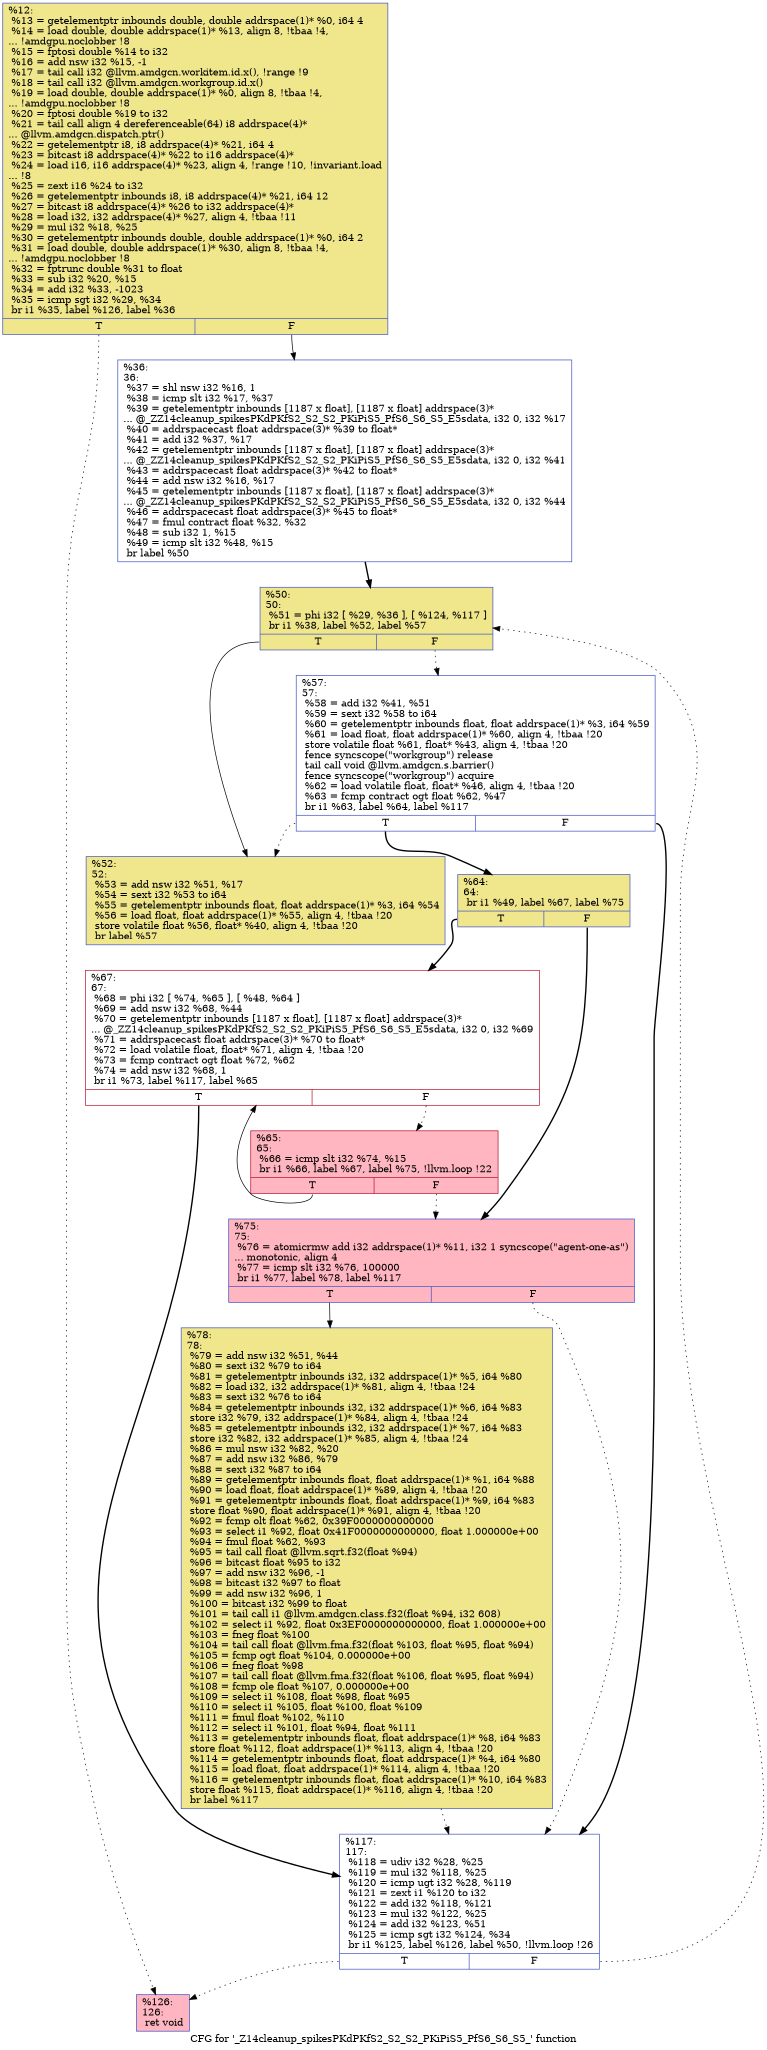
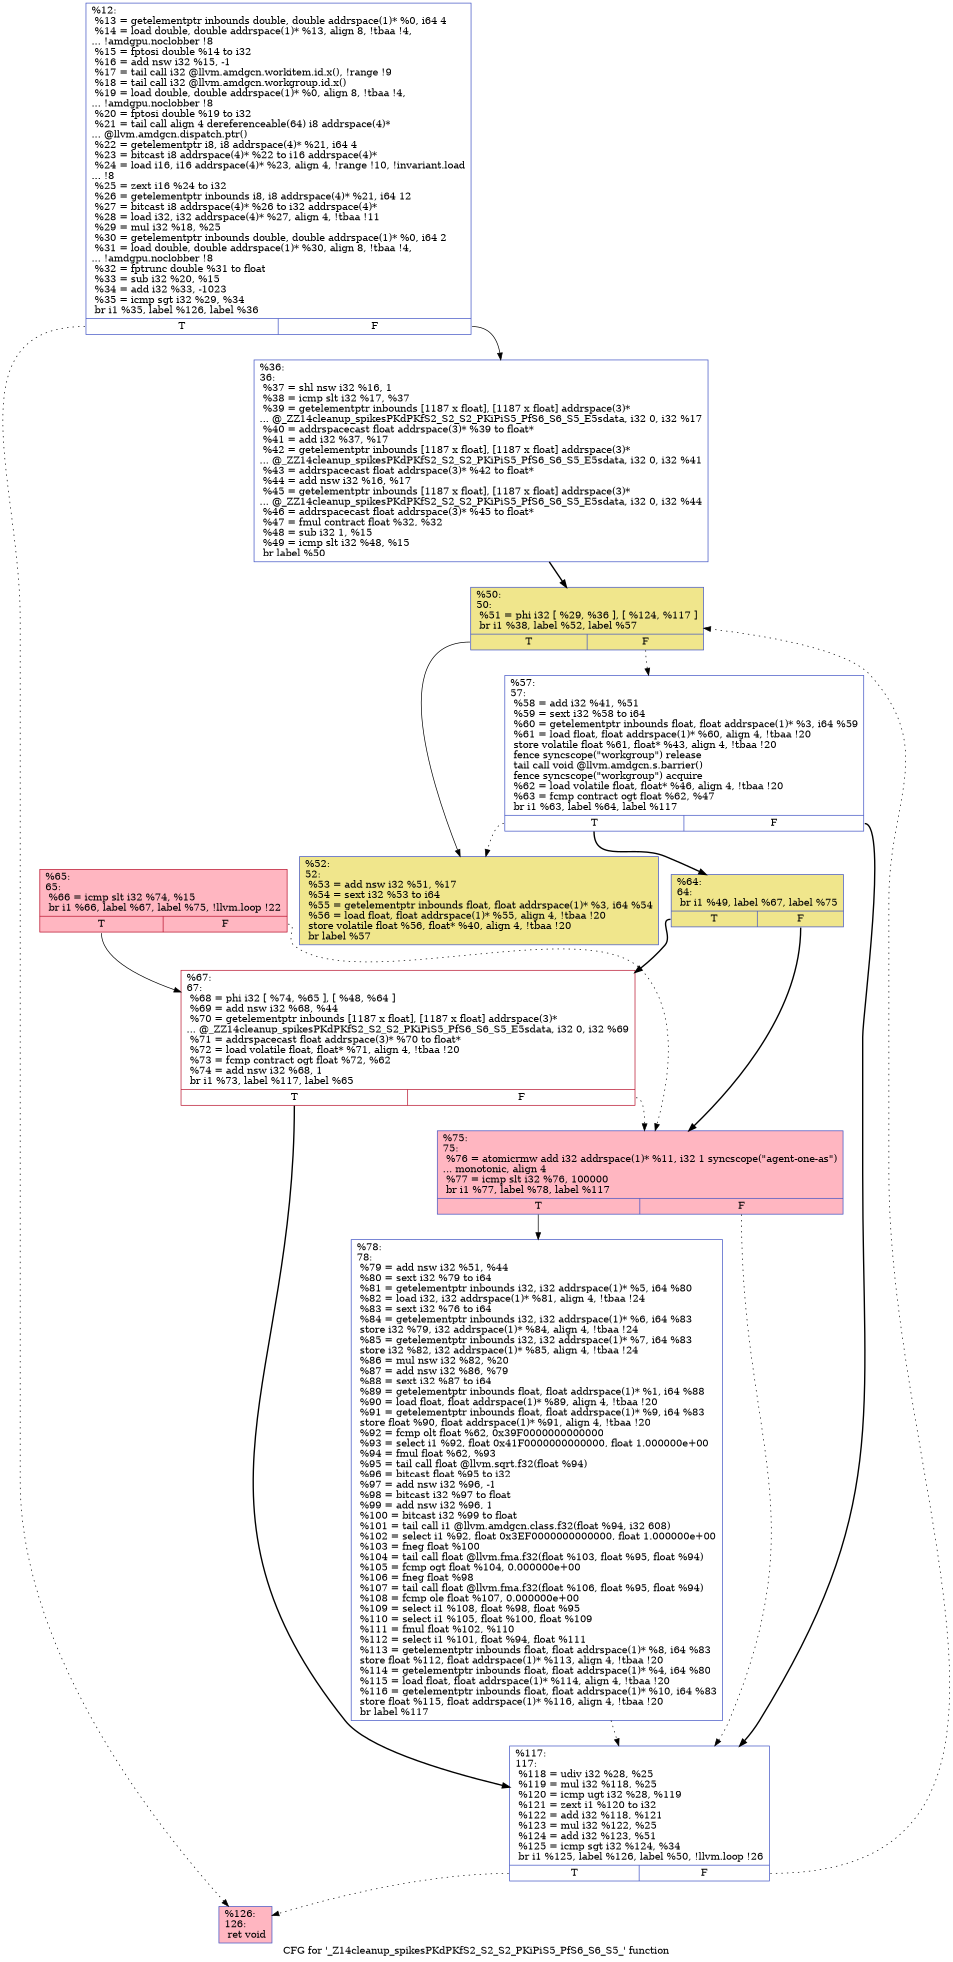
  digraph {
    label="CFG for '_Z14cleanup_spikesPKdPKfS2_S2_S2_PKiPiS5_PfS6_S6_S5_' function"
    node [color="#3d50c3ff" fillcolor=khaki shape=record style=filled]
    edge [style=dotted tailport=s0]
-   n1 [label="{%12:\l  %13 = getelementptr inbounds double, double addrspace(1)* %0, i64 4\l  %14 = load double, double addrspace(1)* %13, align 8, !tbaa !4,\l... !amdgpu.noclobber !8\l  %15 = fptosi double %14 to i32\l  %16 = add nsw i32 %15, -1\l  %17 = tail call i32 @llvm.amdgcn.workitem.id.x(), !range !9\l  %18 = tail call i32 @llvm.amdgcn.workgroup.id.x()\l  %19 = load double, double addrspace(1)* %0, align 8, !tbaa !4,\l... !amdgpu.noclobber !8\l  %20 = fptosi double %19 to i32\l  %21 = tail call align 4 dereferenceable(64) i8 addrspace(4)*\l... @llvm.amdgcn.dispatch.ptr()\l  %22 = getelementptr i8, i8 addrspace(4)* %21, i64 4\l  %23 = bitcast i8 addrspace(4)* %22 to i16 addrspace(4)*\l  %24 = load i16, i16 addrspace(4)* %23, align 4, !range !10, !invariant.load\l... !8\l  %25 = zext i16 %24 to i32\l  %26 = getelementptr inbounds i8, i8 addrspace(4)* %21, i64 12\l  %27 = bitcast i8 addrspace(4)* %26 to i32 addrspace(4)*\l  %28 = load i32, i32 addrspace(4)* %27, align 4, !tbaa !11\l  %29 = mul i32 %18, %25\l  %30 = getelementptr inbounds double, double addrspace(1)* %0, i64 2\l  %31 = load double, double addrspace(1)* %30, align 8, !tbaa !4,\l... !amdgpu.noclobber !8\l  %32 = fptrunc double %31 to float\l  %33 = sub i32 %20, %15\l  %34 = add i32 %33, -1023\l  %35 = icmp sgt i32 %29, %34\l  br i1 %35, label %126, label %36\l|{<s0>T|<s1>F}}"]
+   n1 [fillcolor=white label="{%12:\l  %13 = getelementptr inbounds double, double addrspace(1)* %0, i64 4\l  %14 = load double, double addrspace(1)* %13, align 8, !tbaa !4,\l... !amdgpu.noclobber !8\l  %15 = fptosi double %14 to i32\l  %16 = add nsw i32 %15, -1\l  %17 = tail call i32 @llvm.amdgcn.workitem.id.x(), !range !9\l  %18 = tail call i32 @llvm.amdgcn.workgroup.id.x()\l  %19 = load double, double addrspace(1)* %0, align 8, !tbaa !4,\l... !amdgpu.noclobber !8\l  %20 = fptosi double %19 to i32\l  %21 = tail call align 4 dereferenceable(64) i8 addrspace(4)*\l... @llvm.amdgcn.dispatch.ptr()\l  %22 = getelementptr i8, i8 addrspace(4)* %21, i64 4\l  %23 = bitcast i8 addrspace(4)* %22 to i16 addrspace(4)*\l  %24 = load i16, i16 addrspace(4)* %23, align 4, !range !10, !invariant.load\l... !8\l  %25 = zext i16 %24 to i32\l  %26 = getelementptr inbounds i8, i8 addrspace(4)* %21, i64 12\l  %27 = bitcast i8 addrspace(4)* %26 to i32 addrspace(4)*\l  %28 = load i32, i32 addrspace(4)* %27, align 4, !tbaa !11\l  %29 = mul i32 %18, %25\l  %30 = getelementptr inbounds double, double addrspace(1)* %0, i64 2\l  %31 = load double, double addrspace(1)* %30, align 8, !tbaa !4,\l... !amdgpu.noclobber !8\l  %32 = fptrunc double %31 to float\l  %33 = sub i32 %20, %15\l  %34 = add i32 %33, -1023\l  %35 = icmp sgt i32 %29, %34\l  br i1 %35, label %126, label %36\l|{<s0>T|<s1>F}}"]
    n2 [fillcolor=lightpink label="{%126:\l126:                                              \l  ret void\l}"]
    n3 [fillcolor=white label="{%36:\l36:                                               \l  %37 = shl nsw i32 %16, 1\l  %38 = icmp slt i32 %17, %37\l  %39 = getelementptr inbounds [1187 x float], [1187 x float] addrspace(3)*\l... @_ZZ14cleanup_spikesPKdPKfS2_S2_S2_PKiPiS5_PfS6_S6_S5_E5sdata, i32 0, i32 %17\l  %40 = addrspacecast float addrspace(3)* %39 to float*\l  %41 = add i32 %37, %17\l  %42 = getelementptr inbounds [1187 x float], [1187 x float] addrspace(3)*\l... @_ZZ14cleanup_spikesPKdPKfS2_S2_S2_PKiPiS5_PfS6_S6_S5_E5sdata, i32 0, i32 %41\l  %43 = addrspacecast float addrspace(3)* %42 to float*\l  %44 = add nsw i32 %16, %17\l  %45 = getelementptr inbounds [1187 x float], [1187 x float] addrspace(3)*\l... @_ZZ14cleanup_spikesPKdPKfS2_S2_S2_PKiPiS5_PfS6_S6_S5_E5sdata, i32 0, i32 %44\l  %46 = addrspacecast float addrspace(3)* %45 to float*\l  %47 = fmul contract float %32, %32\l  %48 = sub i32 1, %15\l  %49 = icmp slt i32 %48, %15\l  br label %50\l}"]
    n4 [label="{%50:\l50:                                               \l  %51 = phi i32 [ %29, %36 ], [ %124, %117 ]\l  br i1 %38, label %52, label %57\l|{<s0>T|<s1>F}}"]
    n5 [label="{%52:\l52:                                               \l  %53 = add nsw i32 %51, %17\l  %54 = sext i32 %53 to i64\l  %55 = getelementptr inbounds float, float addrspace(1)* %3, i64 %54\l  %56 = load float, float addrspace(1)* %55, align 4, !tbaa !20\l  store volatile float %56, float* %40, align 4, !tbaa !20\l  br label %57\l}"]
    n6 [fillcolor=white label="{%57:\l57:                                               \l  %58 = add i32 %41, %51\l  %59 = sext i32 %58 to i64\l  %60 = getelementptr inbounds float, float addrspace(1)* %3, i64 %59\l  %61 = load float, float addrspace(1)* %60, align 4, !tbaa !20\l  store volatile float %61, float* %43, align 4, !tbaa !20\l  fence syncscope(\"workgroup\") release\l  tail call void @llvm.amdgcn.s.barrier()\l  fence syncscope(\"workgroup\") acquire\l  %62 = load volatile float, float* %46, align 4, !tbaa !20\l  %63 = fcmp contract ogt float %62, %47\l  br i1 %63, label %64, label %117\l|{<s0>T|<s1>F}}"]
    n7 [label="{%64:\l64:                                               \l  br i1 %49, label %67, label %75\l|{<s0>T|<s1>F}}"]
    n8 [fillcolor=white label="{%117:\l117:                                              \l  %118 = udiv i32 %28, %25\l  %119 = mul i32 %118, %25\l  %120 = icmp ugt i32 %28, %119\l  %121 = zext i1 %120 to i32\l  %122 = add i32 %118, %121\l  %123 = mul i32 %122, %25\l  %124 = add i32 %123, %51\l  %125 = icmp sgt i32 %124, %34\l  br i1 %125, label %126, label %50, !llvm.loop !26\l|{<s0>T|<s1>F}}"]
    n9 [color="#b70d28ff" fillcolor=white label="{%67:\l67:                                               \l  %68 = phi i32 [ %74, %65 ], [ %48, %64 ]\l  %69 = add nsw i32 %68, %44\l  %70 = getelementptr inbounds [1187 x float], [1187 x float] addrspace(3)*\l... @_ZZ14cleanup_spikesPKdPKfS2_S2_S2_PKiPiS5_PfS6_S6_S5_E5sdata, i32 0, i32 %69\l  %71 = addrspacecast float addrspace(3)* %70 to float*\l  %72 = load volatile float, float* %71, align 4, !tbaa !20\l  %73 = fcmp contract ogt float %72, %62\l  %74 = add nsw i32 %68, 1\l  br i1 %73, label %117, label %65\l|{<s0>T|<s1>F}}"]
    n10 [fillcolor=lightpink label="{%75:\l75:                                               \l  %76 = atomicrmw add i32 addrspace(1)* %11, i32 1 syncscope(\"agent-one-as\")\l... monotonic, align 4\l  %77 = icmp slt i32 %76, 100000\l  br i1 %77, label %78, label %117\l|{<s0>T|<s1>F}}"]
    n11 [color="#b70d28ff" fillcolor=lightpink label="{%65:\l65:                                               \l  %66 = icmp slt i32 %74, %15\l  br i1 %66, label %67, label %75, !llvm.loop !22\l|{<s0>T|<s1>F}}"]
-   n12 [label="{%78:\l78:                                               \l  %79 = add nsw i32 %51, %44\l  %80 = sext i32 %79 to i64\l  %81 = getelementptr inbounds i32, i32 addrspace(1)* %5, i64 %80\l  %82 = load i32, i32 addrspace(1)* %81, align 4, !tbaa !24\l  %83 = sext i32 %76 to i64\l  %84 = getelementptr inbounds i32, i32 addrspace(1)* %6, i64 %83\l  store i32 %79, i32 addrspace(1)* %84, align 4, !tbaa !24\l  %85 = getelementptr inbounds i32, i32 addrspace(1)* %7, i64 %83\l  store i32 %82, i32 addrspace(1)* %85, align 4, !tbaa !24\l  %86 = mul nsw i32 %82, %20\l  %87 = add nsw i32 %86, %79\l  %88 = sext i32 %87 to i64\l  %89 = getelementptr inbounds float, float addrspace(1)* %1, i64 %88\l  %90 = load float, float addrspace(1)* %89, align 4, !tbaa !20\l  %91 = getelementptr inbounds float, float addrspace(1)* %9, i64 %83\l  store float %90, float addrspace(1)* %91, align 4, !tbaa !20\l  %92 = fcmp olt float %62, 0x39F0000000000000\l  %93 = select i1 %92, float 0x41F0000000000000, float 1.000000e+00\l  %94 = fmul float %62, %93\l  %95 = tail call float @llvm.sqrt.f32(float %94)\l  %96 = bitcast float %95 to i32\l  %97 = add nsw i32 %96, -1\l  %98 = bitcast i32 %97 to float\l  %99 = add nsw i32 %96, 1\l  %100 = bitcast i32 %99 to float\l  %101 = tail call i1 @llvm.amdgcn.class.f32(float %94, i32 608)\l  %102 = select i1 %92, float 0x3EF0000000000000, float 1.000000e+00\l  %103 = fneg float %100\l  %104 = tail call float @llvm.fma.f32(float %103, float %95, float %94)\l  %105 = fcmp ogt float %104, 0.000000e+00\l  %106 = fneg float %98\l  %107 = tail call float @llvm.fma.f32(float %106, float %95, float %94)\l  %108 = fcmp ole float %107, 0.000000e+00\l  %109 = select i1 %108, float %98, float %95\l  %110 = select i1 %105, float %100, float %109\l  %111 = fmul float %102, %110\l  %112 = select i1 %101, float %94, float %111\l  %113 = getelementptr inbounds float, float addrspace(1)* %8, i64 %83\l  store float %112, float addrspace(1)* %113, align 4, !tbaa !20\l  %114 = getelementptr inbounds float, float addrspace(1)* %4, i64 %80\l  %115 = load float, float addrspace(1)* %114, align 4, !tbaa !20\l  %116 = getelementptr inbounds float, float addrspace(1)* %10, i64 %83\l  store float %115, float addrspace(1)* %116, align 4, !tbaa !20\l  br label %117\l}"]
+   n12 [fillcolor=white label="{%78:\l78:                                               \l  %79 = add nsw i32 %51, %44\l  %80 = sext i32 %79 to i64\l  %81 = getelementptr inbounds i32, i32 addrspace(1)* %5, i64 %80\l  %82 = load i32, i32 addrspace(1)* %81, align 4, !tbaa !24\l  %83 = sext i32 %76 to i64\l  %84 = getelementptr inbounds i32, i32 addrspace(1)* %6, i64 %83\l  store i32 %79, i32 addrspace(1)* %84, align 4, !tbaa !24\l  %85 = getelementptr inbounds i32, i32 addrspace(1)* %7, i64 %83\l  store i32 %82, i32 addrspace(1)* %85, align 4, !tbaa !24\l  %86 = mul nsw i32 %82, %20\l  %87 = add nsw i32 %86, %79\l  %88 = sext i32 %87 to i64\l  %89 = getelementptr inbounds float, float addrspace(1)* %1, i64 %88\l  %90 = load float, float addrspace(1)* %89, align 4, !tbaa !20\l  %91 = getelementptr inbounds float, float addrspace(1)* %9, i64 %83\l  store float %90, float addrspace(1)* %91, align 4, !tbaa !20\l  %92 = fcmp olt float %62, 0x39F0000000000000\l  %93 = select i1 %92, float 0x41F0000000000000, float 1.000000e+00\l  %94 = fmul float %62, %93\l  %95 = tail call float @llvm.sqrt.f32(float %94)\l  %96 = bitcast float %95 to i32\l  %97 = add nsw i32 %96, -1\l  %98 = bitcast i32 %97 to float\l  %99 = add nsw i32 %96, 1\l  %100 = bitcast i32 %99 to float\l  %101 = tail call i1 @llvm.amdgcn.class.f32(float %94, i32 608)\l  %102 = select i1 %92, float 0x3EF0000000000000, float 1.000000e+00\l  %103 = fneg float %100\l  %104 = tail call float @llvm.fma.f32(float %103, float %95, float %94)\l  %105 = fcmp ogt float %104, 0.000000e+00\l  %106 = fneg float %98\l  %107 = tail call float @llvm.fma.f32(float %106, float %95, float %94)\l  %108 = fcmp ole float %107, 0.000000e+00\l  %109 = select i1 %108, float %98, float %95\l  %110 = select i1 %105, float %100, float %109\l  %111 = fmul float %102, %110\l  %112 = select i1 %101, float %94, float %111\l  %113 = getelementptr inbounds float, float addrspace(1)* %8, i64 %83\l  store float %112, float addrspace(1)* %113, align 4, !tbaa !20\l  %114 = getelementptr inbounds float, float addrspace(1)* %4, i64 %80\l  %115 = load float, float addrspace(1)* %114, align 4, !tbaa !20\l  %116 = getelementptr inbounds float, float addrspace(1)* %10, i64 %83\l  store float %115, float addrspace(1)* %116, align 4, !tbaa !20\l  br label %117\l}"]
    n1 -> n2
    n1 -> n3 [style=solid tailport=s1]
    n3 -> n4 [style=bold]
    n4 -> n5 [style=solid]
    n4 -> n6 [tailport=s1]
    n6 -> n5
    n6 -> n7 [style=bold]
    n6 -> n8 [style=bold tailport=s1]
    n7 -> n9 [style=bold]
    n7 -> n10 [style=bold tailport=s1]
    n8 -> n2
    n8 -> n4 [tailport=s1]
    n9 -> n8 [style=bold]
-   n9 -> n11 [tailport=s1]
+   n9 -> n10 [tailport=s1]
    n10 -> n8 [tailport=s1]
    n10 -> n12 [style=solid]
    n11 -> n9 [style=solid]
    n11 -> n10 [tailport=s1]
    n12 -> n8
  }
